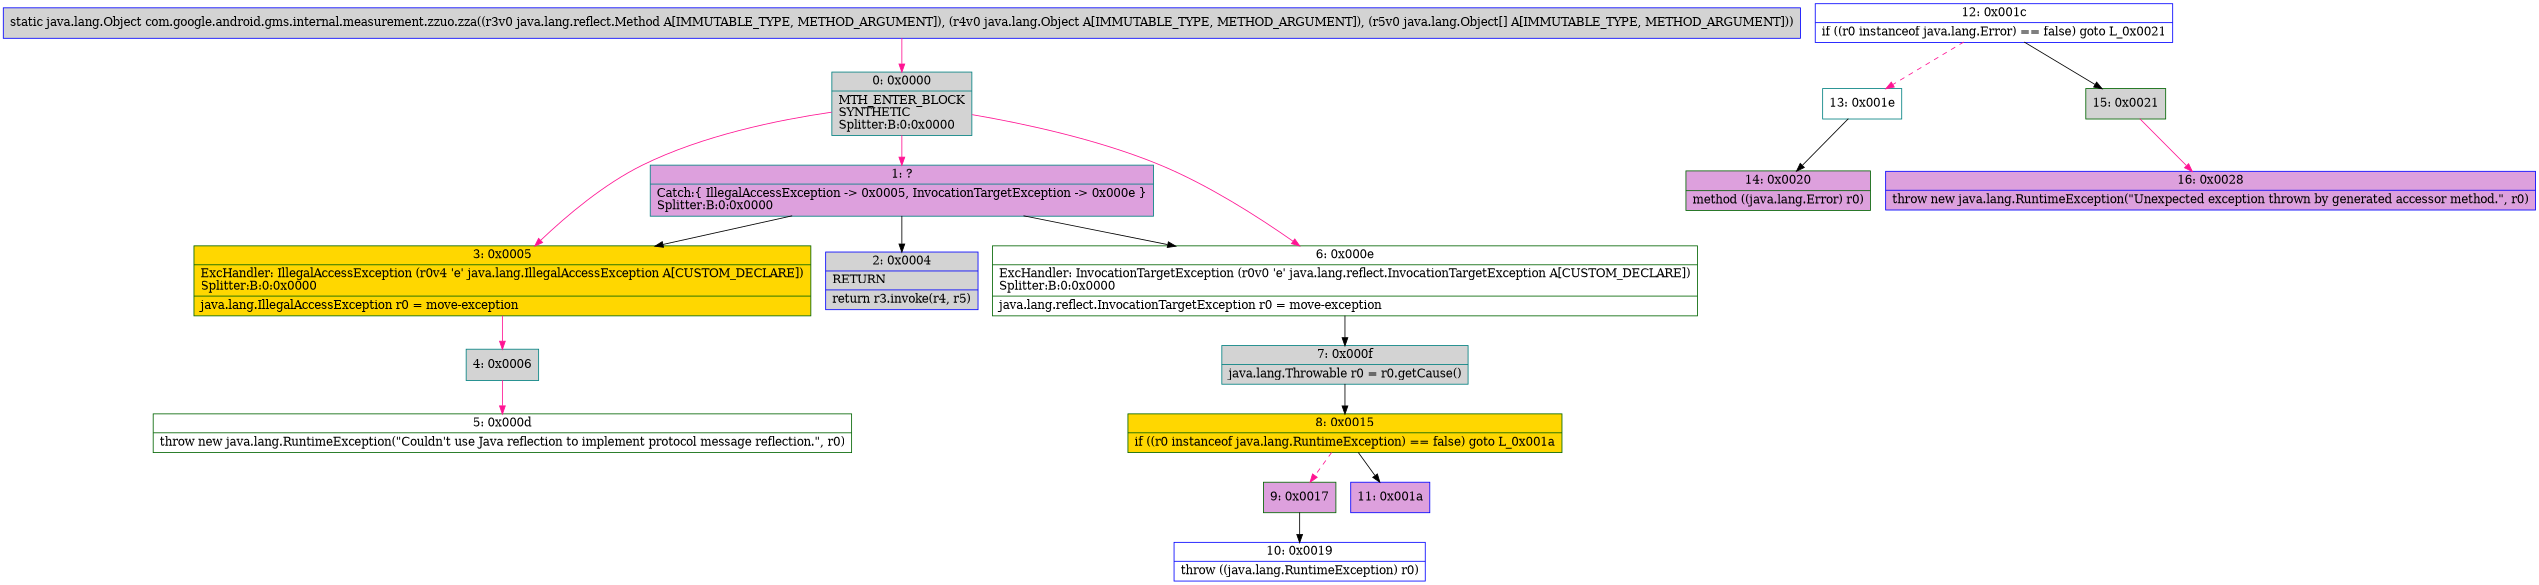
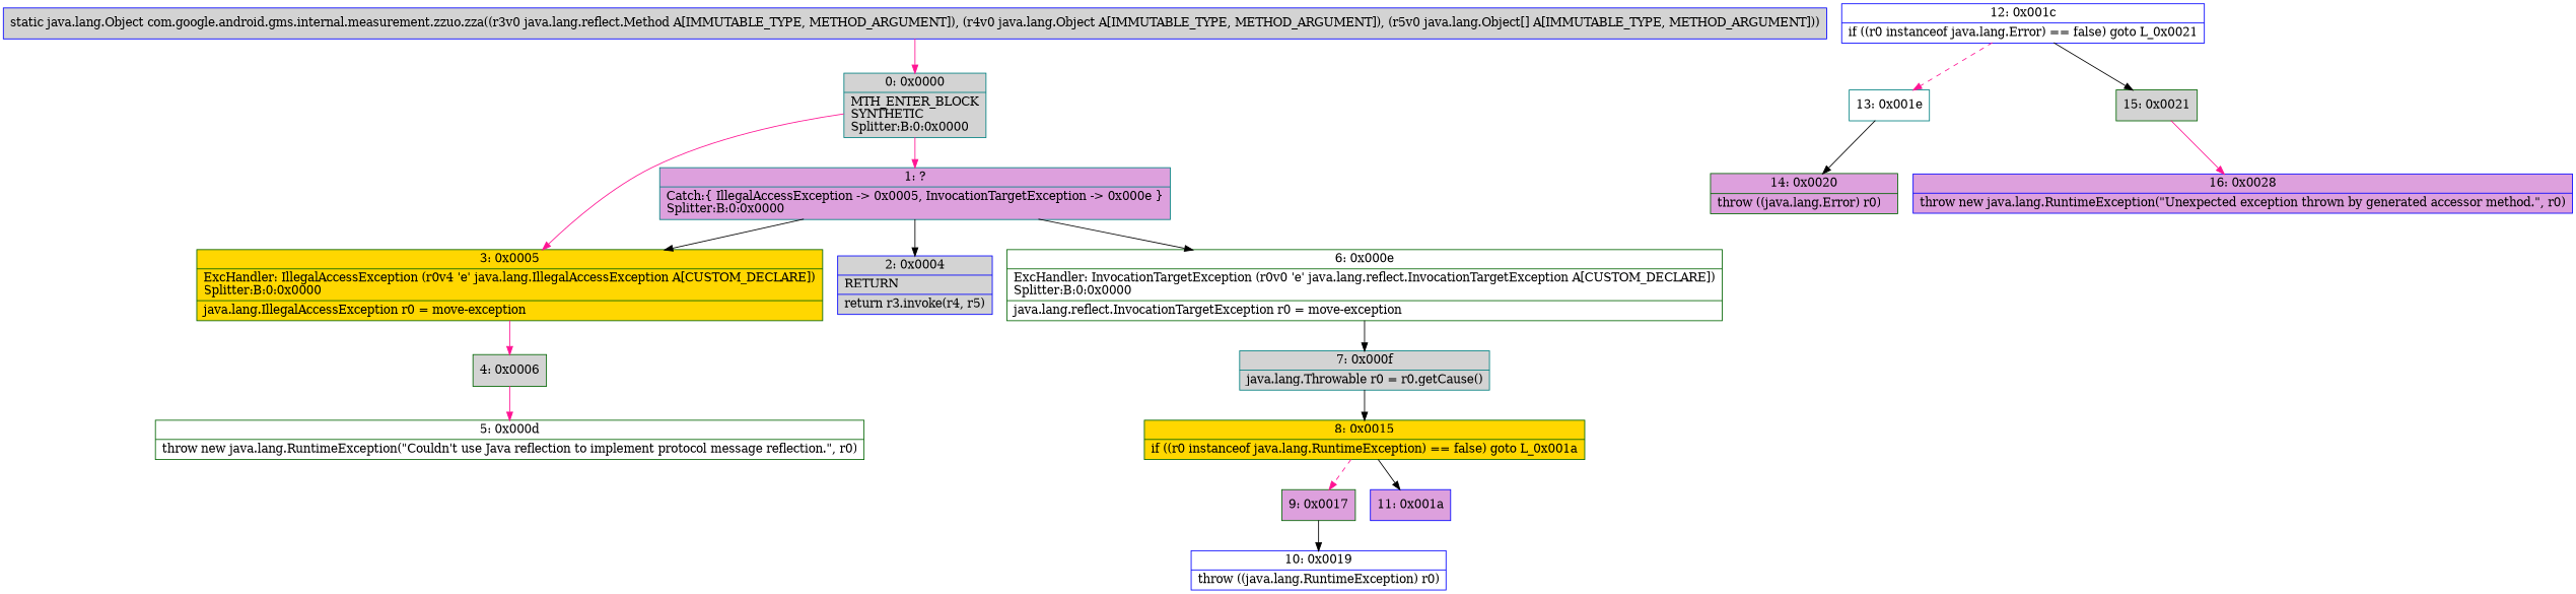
  digraph {
    node [color=darkgreen fillcolor=lightgrey shape=record style=filled]
    edge [color=deeppink]
    n1 [color=teal label="{0\:\ 0x0000|MTH_ENTER_BLOCK\lSYNTHETIC\lSplitter:B:0:0x0000\l}"]
    n2 [color=teal fillcolor=plum label="{1\:\ ?|Catch:\{ IllegalAccessException \-\> 0x0005, InvocationTargetException \-\> 0x000e \}\lSplitter:B:0:0x0000\l}"]
    n3 [fillcolor=gold label="{3\:\ 0x0005|ExcHandler: IllegalAccessException (r0v4 'e' java.lang.IllegalAccessException A[CUSTOM_DECLARE])\lSplitter:B:0:0x0000\l|java.lang.IllegalAccessException r0 = move\-exception\l}"]
    n4 [fillcolor=white label="{6\:\ 0x000e|ExcHandler: InvocationTargetException (r0v0 'e' java.lang.reflect.InvocationTargetException A[CUSTOM_DECLARE])\lSplitter:B:0:0x0000\l|java.lang.reflect.InvocationTargetException r0 = move\-exception\l}"]
    n5 [color=blue label="{2\:\ 0x0004|RETURN\l|return r3.invoke(r4, r5)\l}"]
-   n6 [color=teal label="{4\:\ 0x0006}"]
+   n6 [label="{4\:\ 0x0006}"]
    n7 [color=teal label="{7\:\ 0x000f|java.lang.Throwable r0 = r0.getCause()\l}"]
    n8 [fillcolor=white label="{5\:\ 0x000d|throw new java.lang.RuntimeException(\"Couldn't use Java reflection to implement protocol message reflection.\", r0)\l}"]
    n9 [fillcolor=gold label="{8\:\ 0x0015|if ((r0 instanceof java.lang.RuntimeException) == false) goto L_0x001a\l}"]
    n10 [fillcolor=plum label="{9\:\ 0x0017}"]
    n11 [color=blue fillcolor=plum label="{11\:\ 0x001a}"]
    n12 [color=blue fillcolor=white label="{10\:\ 0x0019|throw ((java.lang.RuntimeException) r0)\l}"]
    n13 [color=blue fillcolor=white label="{12\:\ 0x001c|if ((r0 instanceof java.lang.Error) == false) goto L_0x0021\l}"]
    n14 [color=teal fillcolor=white label="{13\:\ 0x001e}"]
    n15 [label="{15\:\ 0x0021}"]
-   n16 [fillcolor=plum label="{14\:\ 0x0020|method ((java.lang.Error) r0)\l}"]
+   n16 [fillcolor=plum label="{14\:\ 0x0020|throw ((java.lang.Error) r0)\l}"]
    n17 [color=blue fillcolor=plum label="{16\:\ 0x0028|throw new java.lang.RuntimeException(\"Unexpected exception thrown by generated accessor method.\", r0)\l}"]
    n18 [color=blue label="{static java.lang.Object com.google.android.gms.internal.measurement.zzuo.zza((r3v0 java.lang.reflect.Method A[IMMUTABLE_TYPE, METHOD_ARGUMENT]), (r4v0 java.lang.Object A[IMMUTABLE_TYPE, METHOD_ARGUMENT]), (r5v0 java.lang.Object[] A[IMMUTABLE_TYPE, METHOD_ARGUMENT])) }"]
    n1 -> n2
    n1 -> n3
-   n1 -> n4
    n2 -> n3 [color=black]
    n2 -> n4 [color=black]
    n2 -> n5 [color=black]
    n3 -> n6
    n4 -> n7 [color=black]
    n6 -> n8
    n7 -> n9 [color=black]
    n9 -> n10 [style=dashed]
    n9 -> n11 [color=black]
    n10 -> n12 [color=black]
    n13 -> n14 [style=dashed]
    n13 -> n15 [color=black]
    n14 -> n16 [color=black]
    n15 -> n17
    n18 -> n1
  }
